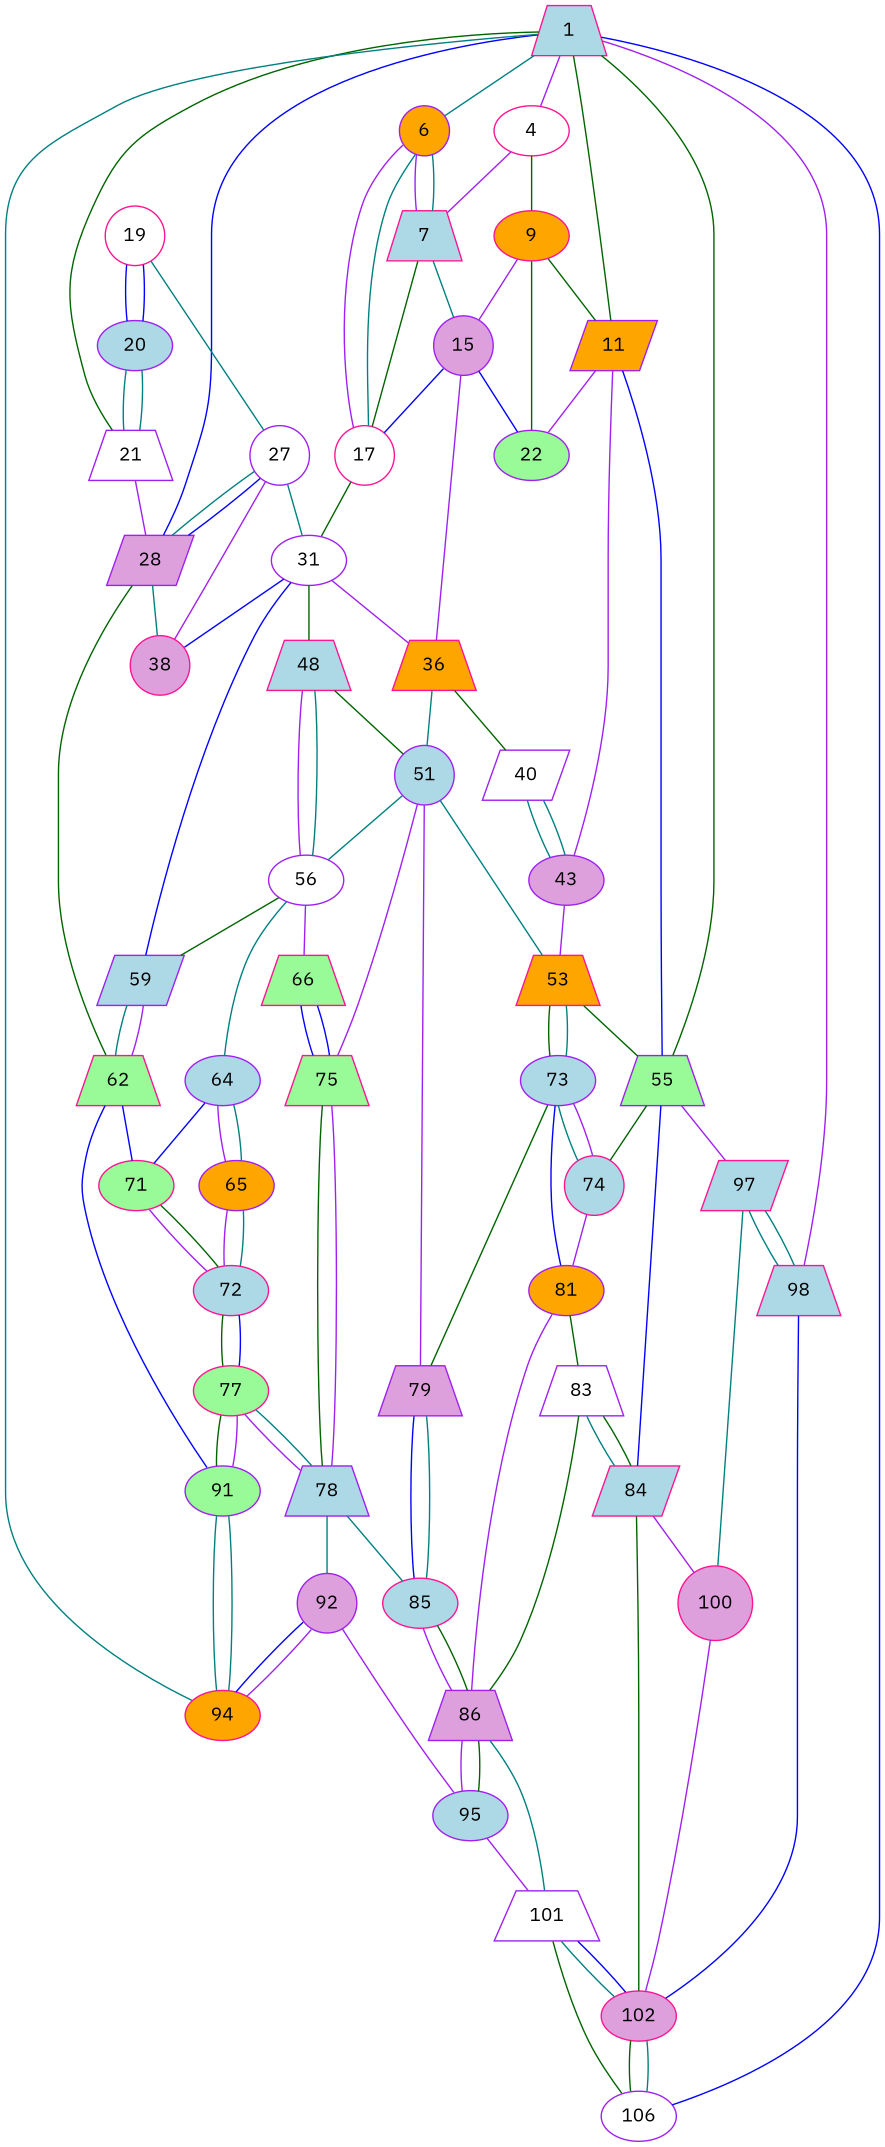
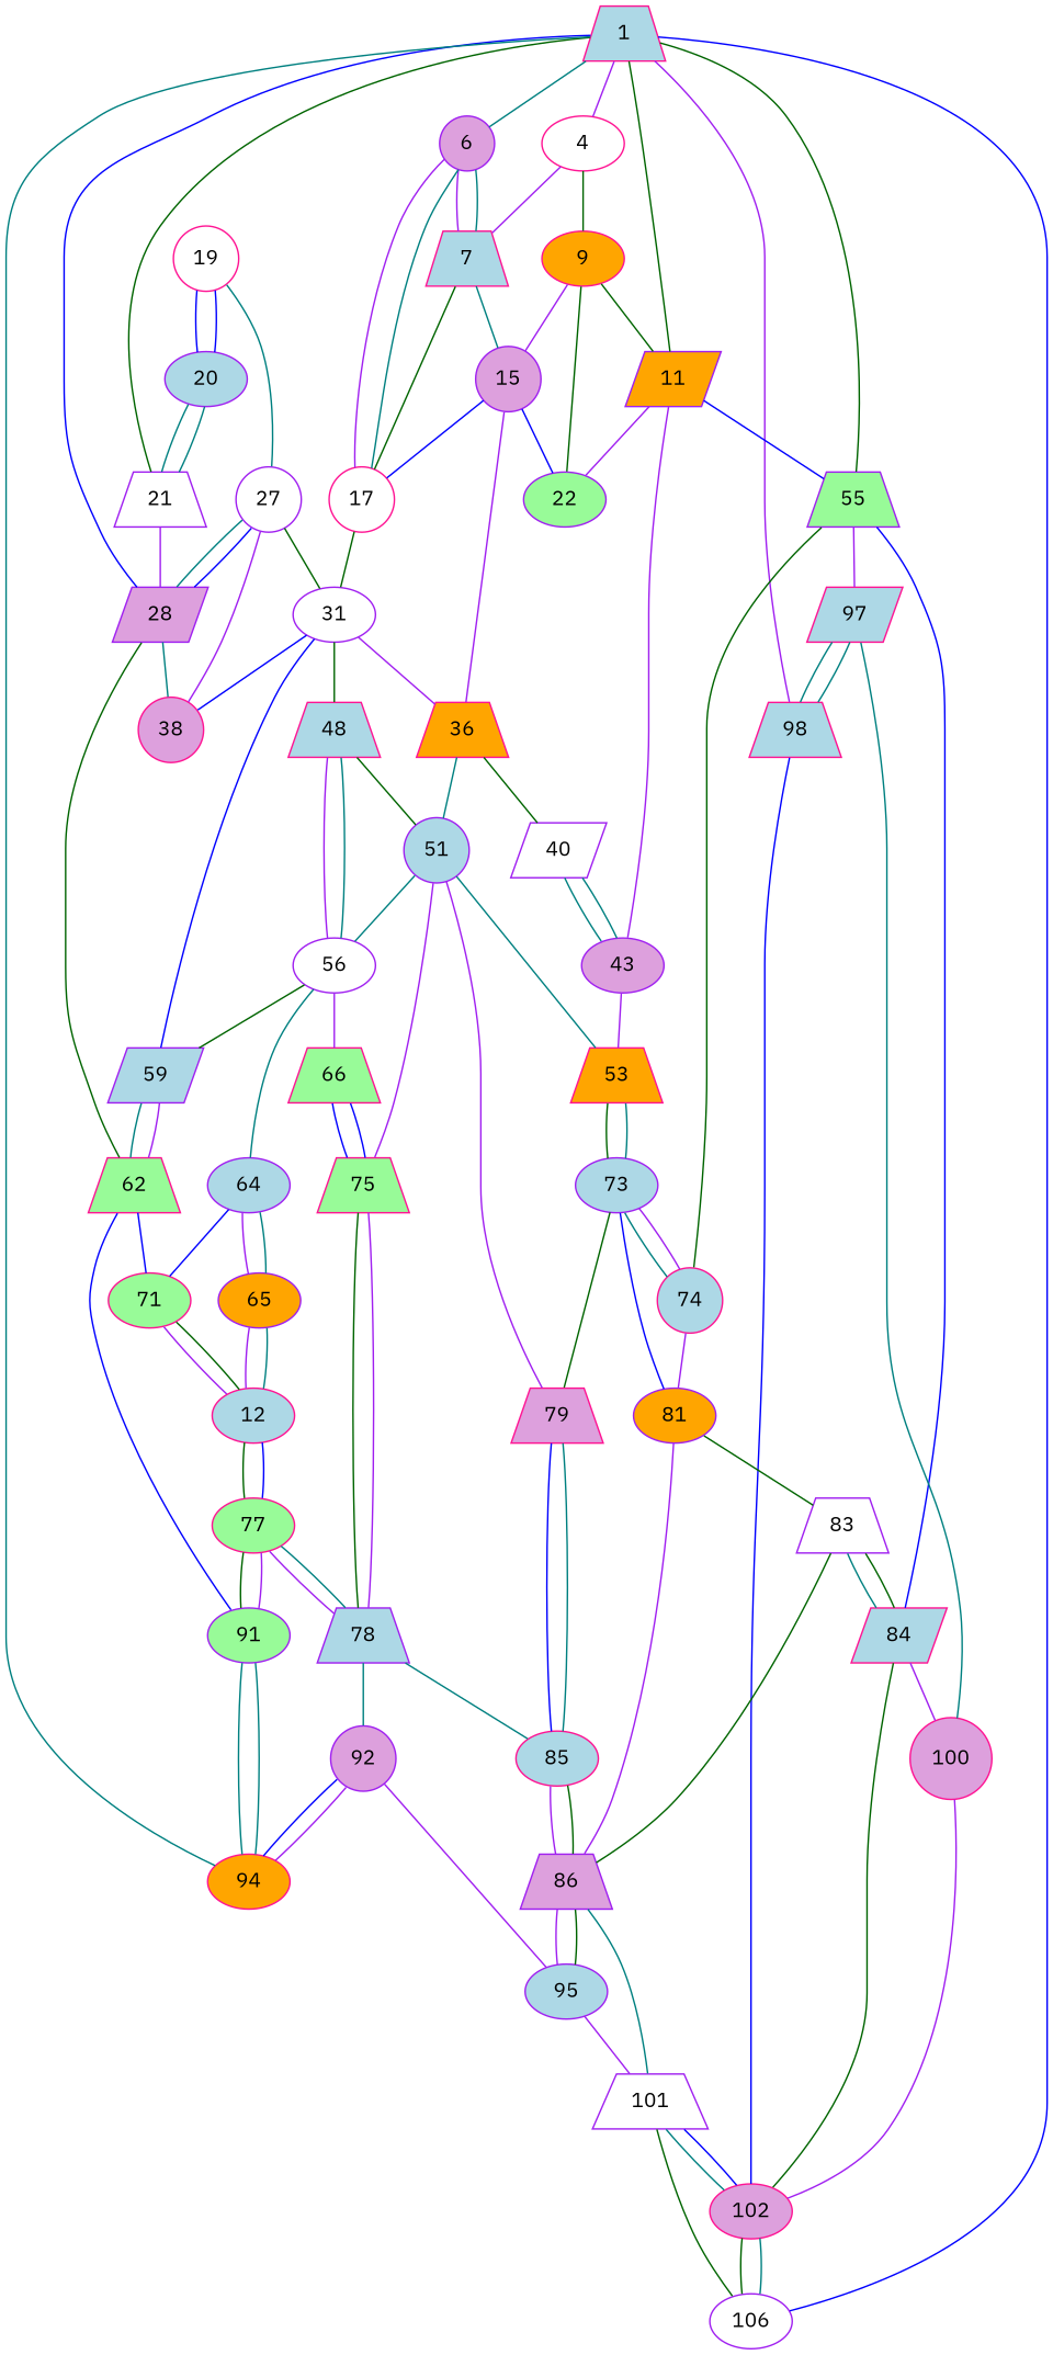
  graph {
    fontname="IBM Plex Sans"
    node [color=purple fillcolor=lightblue fontname="IBM Plex Sans" shape=ellipse style=filled]
    edge [color=teal fontname="IBM Plex Sans"]
    1 [color=deeppink shape=trapezium super="+5+2"]
    4 [color=deeppink fillcolor=white super="+8"]
-   6 [fillcolor=orange shape=circle]
+   6 [fillcolor=plum shape=circle]
    11 [fillcolor=orange shape=parallelogram super="+12+42"]
    21 [fillcolor=white shape=trapezium]
    28 [fillcolor=plum shape=parallelogram super="+37"]
    55 [fillcolor=palegreen shape=trapezium super="+67"]
    94 [color=deeppink fillcolor=orange]
    98 [color=deeppink shape=trapezium]
    106 [fillcolor=white]
    7 [color=deeppink shape=trapezium super="+14"]
    9 [color=deeppink fillcolor=orange super="+10+16"]
    17 [color=deeppink fillcolor=white shape=circle super="+18"]
    22 [fillcolor=palegreen super="+26"]
    43 [fillcolor=plum super="+44"]
    19 [color=deeppink fillcolor=white shape=circle]
    20
    27 [fillcolor=white shape=circle super="+29"]
    38 [color=deeppink fillcolor=plum shape=circle]
    62 [color=deeppink fillcolor=palegreen shape=trapezium super="+70"]
    74 [color=deeppink shape=circle]
    84 [color=deeppink shape=parallelogram super="+99"]
    97 [color=deeppink shape=parallelogram]
    102 [color=deeppink fillcolor=plum super="+103"]
    15 [fillcolor=plum shape=circle super="+23"]
    31 [fillcolor=white super="+34+32"]
    36 [color=deeppink fillcolor=orange shape=trapezium super="+39"]
    53 [color=deeppink fillcolor=orange shape=trapezium super="+54"]
    40 [fillcolor=white shape=parallelogram]
    51 [shape=circle super="+52"]
    48 [color=deeppink shape=trapezium super="+49"]
    59 [shape=parallelogram]
    71 [color=deeppink fillcolor=palegreen]
    91 [fillcolor=palegreen]
    56 [fillcolor=white super="+57+60"]
    75 [color=deeppink fillcolor=palegreen shape=trapezium]
-   79 [fillcolor=plum shape=trapezium]
+   79 [color=deeppink fillcolor=plum shape=trapezium]
    73 [super="+80"]
    64
    66 [color=deeppink fillcolor=palegreen shape=trapezium]
    78 [shape=trapezium super="+88"]
    85 [color=deeppink]
    81 [fillcolor=orange super="+82"]
    100 [color=deeppink fillcolor=plum shape=circle]
    65 [fillcolor=orange]
-   72 [color=deeppink]
+   72 [color=deeppink label=12]
    77 [color=deeppink fillcolor=palegreen]
    83 [fillcolor=white shape=trapezium]
    86 [fillcolor=plum shape=trapezium super="+87"]
    92 [fillcolor=plum shape=circle super="+93"]
    95
    101 [fillcolor=white shape=trapezium super="+105"]
    1 -- 4 [color=purple]
    1 -- 6
    1 -- 11 [color=darkgreen]
    1 -- 21 [color=darkgreen]
    1 -- 28 [color=blue]
    1 -- 55 [color=darkgreen]
    1 -- 94
    1 -- 98 [color=purple weight=2]
    1 -- 106 [color=blue]
    4 -- 7 [color=purple]
    4 -- 9 [color=darkgreen]
    6 -- 7 [color=purple]
    6 -- 7
    6 -- 17 [color=purple]
    6 -- 17
    11 -- 55 [color=blue]
    11 -- 22 [color=purple]
    11 -- 43 [color=purple]
    21 -- 28 [color=purple]
    28 -- 38
    28 -- 62 [color=darkgreen]
    55 -- 74 [color=darkgreen]
    55 -- 84 [color=blue]
    55 -- 97 [color=purple]
    98 -- 102 [color=blue]
    7 -- 17 [color=darkgreen]
    7 -- 15
    9 -- 11 [color=darkgreen]
    9 -- 22 [color=darkgreen weight=2]
    9 -- 15 [color=purple]
    17 -- 31 [color=darkgreen]
    43 -- 53 [color=purple]
    19 -- 20 [color=blue]
    19 -- 20 [color=blue]
    19 -- 27
    20 -- 21
    20 -- 21
    27 -- 28
    27 -- 28 [color=blue]
    27 -- 38 [color=purple]
-   27 -- 31 [weight=2]
+   27 -- 31 [color=darkgreen weight=2]
    62 -- 71 [color=blue]
    62 -- 91 [color=blue]
    74 -- 81 [color=purple]
    84 -- 102 [color=darkgreen]
    84 -- 100 [color=purple]
    97 -- 98
    97 -- 98
    97 -- 100
    102 -- 106 [color=darkgreen]
    102 -- 106
    15 -- 17 [color=blue]
    15 -- 22 [color=blue]
    15 -- 36 [color=purple]
    31 -- 38 [color=blue]
    31 -- 36 [color=purple]
    31 -- 48 [color=darkgreen weight=2]
    31 -- 59 [color=blue]
    36 -- 40 [color=darkgreen]
    36 -- 51
-   53 -- 55 [color=darkgreen]
    53 -- 73 [color=darkgreen]
    53 -- 73
    40 -- 43
    40 -- 43
    51 -- 53
    51 -- 56
    51 -- 75 [color=purple]
    51 -- 79 [color=purple]
    48 -- 51 [color=darkgreen]
    48 -- 56 [color=purple]
    48 -- 56
    59 -- 62
    59 -- 62 [color=purple]
    71 -- 72 [color=purple]
    71 -- 72 [color=darkgreen]
    91 -- 94
    91 -- 94
    56 -- 59 [color=darkgreen]
    56 -- 64
    56 -- 66 [color=purple]
    75 -- 78 [color=darkgreen]
    75 -- 78 [color=purple]
    79 -- 85 [color=blue]
    79 -- 85
    73 -- 74
    73 -- 74 [color=purple]
    73 -- 79 [color=darkgreen]
    73 -- 81 [color=blue]
    64 -- 71 [color=blue]
    64 -- 65 [color=purple]
    64 -- 65
    66 -- 75 [color=blue]
    66 -- 75 [color=blue]
    78 -- 85
    78 -- 92 [weight=2]
    85 -- 86 [color=purple]
    85 -- 86 [color=darkgreen]
    81 -- 83 [color=darkgreen]
    81 -- 86 [color=purple]
    100 -- 102 [color=purple]
    65 -- 72 [color=purple]
    65 -- 72
    72 -- 77 [color=darkgreen]
    72 -- 77 [color=blue]
    77 -- 91 [color=darkgreen]
    77 -- 91 [color=purple]
    77 -- 78 [color=purple]
    77 -- 78
    83 -- 84
    83 -- 84 [color=darkgreen]
    83 -- 86 [color=darkgreen]
    86 -- 95 [color=purple]
    86 -- 95 [color=darkgreen]
    86 -- 101
    92 -- 94 [color=blue]
    92 -- 94 [color=purple]
    92 -- 95 [color=purple]
    95 -- 101 [color=purple]
    101 -- 106 [color=darkgreen]
    101 -- 102
    101 -- 102 [color=blue]
  }
